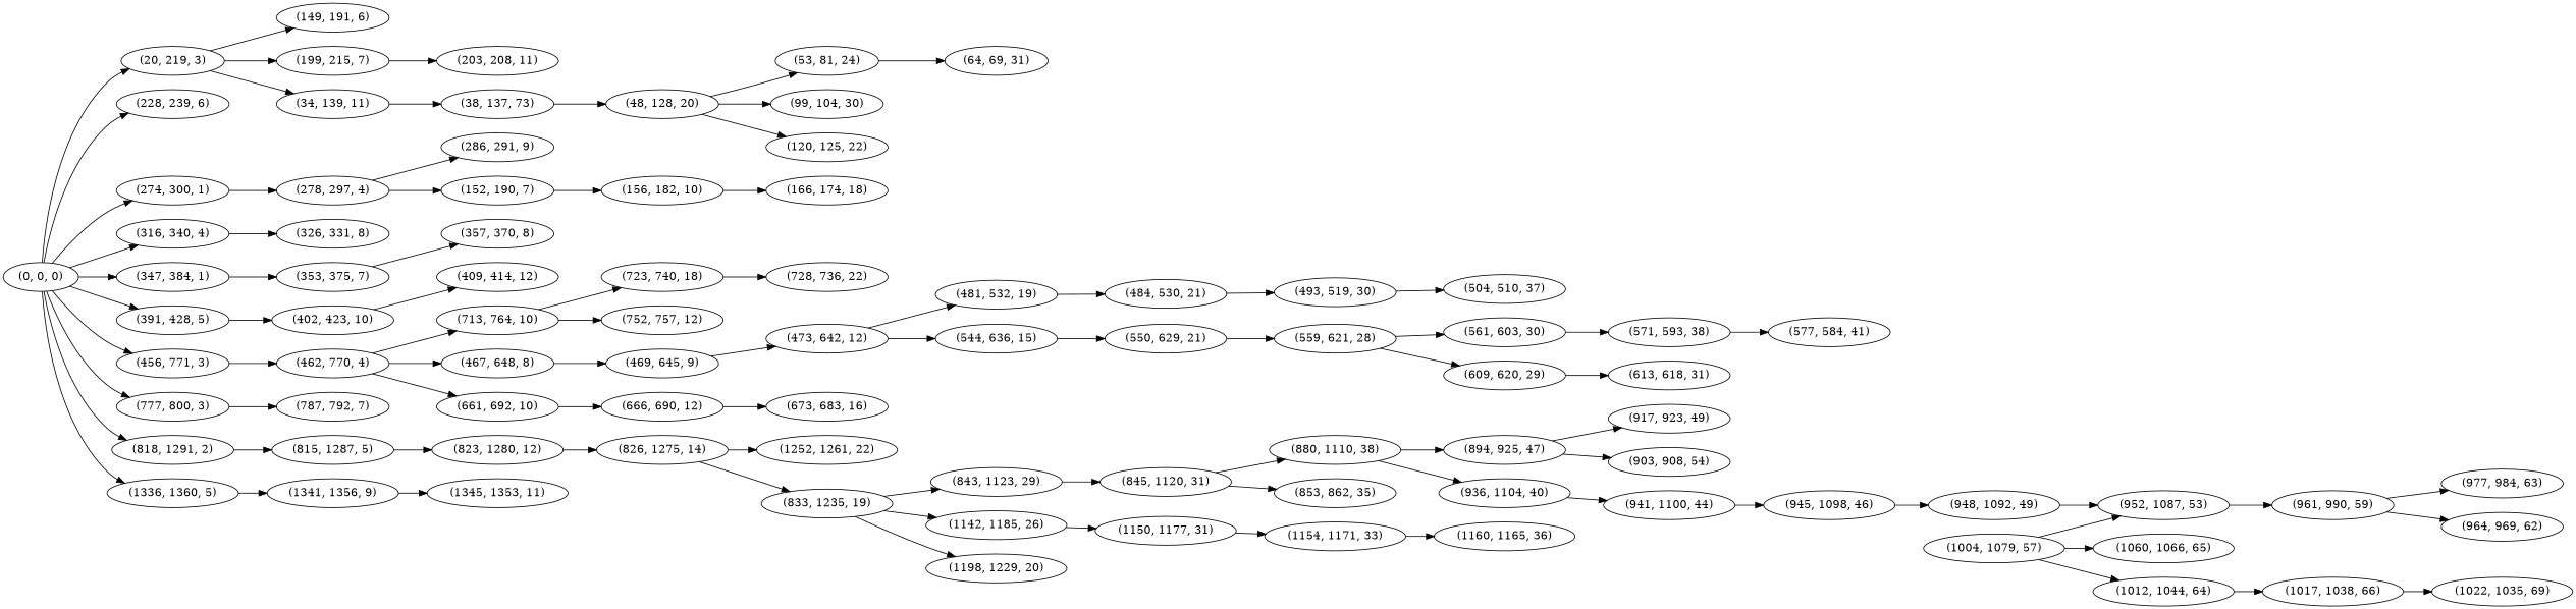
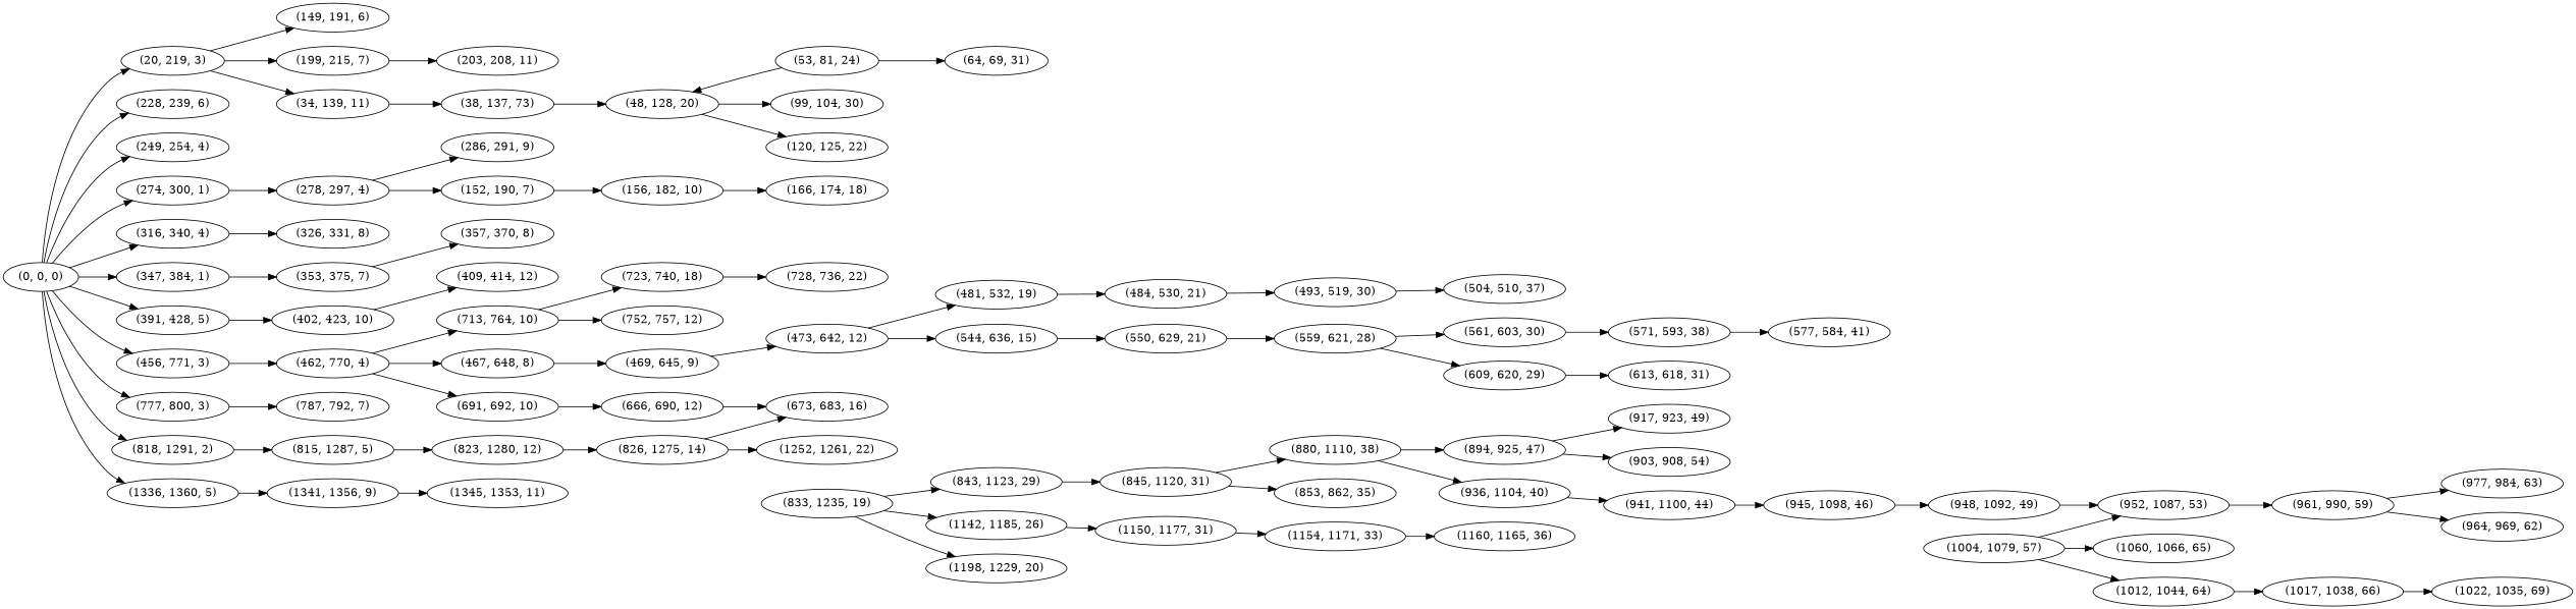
  digraph {
    rankdir=LR
    "(0, 0, 0)"
    "(20, 219, 3)"
    "(228, 239, 6)"
+   "(249, 254, 4)"
    "(274, 300, 1)"
    "(316, 340, 4)"
    "(347, 384, 1)"
    "(391, 428, 5)"
    "(456, 771, 3)"
    "(777, 800, 3)"
    n11 [label="(818, 1291, 2)"]
    "(1336, 1360, 5)"
    "(34, 139, 11)"
    "(149, 191, 6)"
    "(199, 215, 7)"
    "(278, 297, 4)"
    "(326, 331, 8)"
    "(353, 375, 7)"
    "(402, 423, 10)"
    "(462, 770, 4)"
    "(787, 792, 7)"
    "(815, 1287, 5)"
    "(1341, 1356, 9)"
    n24 [label="(38, 137, 73)"]
    "(203, 208, 11)"
    "(48, 128, 20)"
    "(53, 81, 24)"
    "(99, 104, 30)"
    "(120, 125, 22)"
    "(64, 69, 31)"
    "(152, 190, 7)"
    "(156, 182, 10)"
    "(166, 174, 18)"
    "(286, 291, 9)"
    "(357, 370, 8)"
    "(409, 414, 12)"
    "(467, 648, 8)"
-   "(661, 692, 10)"
+   "(661, 692, 10)" [label="(691, 692, 10)"]
    "(713, 764, 10)"
    "(469, 645, 9)"
    "(666, 690, 12)"
    "(723, 740, 18)"
    "(752, 757, 12)"
    "(473, 642, 12)"
    "(481, 532, 19)"
    "(544, 636, 15)"
    "(484, 530, 21)"
    "(550, 629, 21)"
    "(493, 519, 30)"
    "(504, 510, 37)"
    "(559, 621, 28)"
    "(561, 603, 30)"
    "(609, 620, 29)"
    "(571, 593, 38)"
    "(613, 618, 31)"
    "(577, 584, 41)"
    "(673, 683, 16)"
    "(728, 736, 22)"
    "(823, 1280, 12)"
    "(826, 1275, 14)"
    "(833, 1235, 19)"
    "(1252, 1261, 22)"
    "(843, 1123, 29)"
    "(1142, 1185, 26)"
    "(1198, 1229, 20)"
    "(845, 1120, 31)"
    "(1150, 1177, 31)"
    "(853, 862, 35)"
    "(880, 1110, 38)"
    "(894, 925, 47)"
    "(936, 1104, 40)"
    "(903, 908, 54)"
    "(917, 923, 49)"
    "(941, 1100, 44)"
    "(945, 1098, 46)"
    "(948, 1092, 49)"
    "(952, 1087, 53)"
    "(961, 990, 59)"
    "(964, 969, 62)"
    "(977, 984, 63)"
    "(1004, 1079, 57)"
    "(1012, 1044, 64)"
    "(1060, 1066, 65)"
    "(1017, 1038, 66)"
    "(1022, 1035, 69)"
    "(1154, 1171, 33)"
    "(1160, 1165, 36)"
    "(1345, 1353, 11)"
    "(0, 0, 0)" -> "(20, 219, 3)"
    "(0, 0, 0)" -> "(228, 239, 6)"
+   "(0, 0, 0)" -> "(249, 254, 4)"
    "(0, 0, 0)" -> "(274, 300, 1)"
    "(0, 0, 0)" -> "(316, 340, 4)"
    "(0, 0, 0)" -> "(347, 384, 1)"
    "(0, 0, 0)" -> "(391, 428, 5)"
    "(0, 0, 0)" -> "(456, 771, 3)"
    "(0, 0, 0)" -> "(777, 800, 3)"
    "(0, 0, 0)" -> n11
    "(0, 0, 0)" -> "(1336, 1360, 5)"
    "(20, 219, 3)" -> "(34, 139, 11)"
    "(20, 219, 3)" -> "(149, 191, 6)"
    "(20, 219, 3)" -> "(199, 215, 7)"
    "(274, 300, 1)" -> "(278, 297, 4)"
    "(316, 340, 4)" -> "(326, 331, 8)"
    "(347, 384, 1)" -> "(353, 375, 7)"
    "(391, 428, 5)" -> "(402, 423, 10)"
    "(456, 771, 3)" -> "(462, 770, 4)"
    "(777, 800, 3)" -> "(787, 792, 7)"
    n11 -> "(815, 1287, 5)"
    "(1336, 1360, 5)" -> "(1341, 1356, 9)"
    "(34, 139, 11)" -> n24
    "(199, 215, 7)" -> "(203, 208, 11)"
    "(278, 297, 4)" -> "(152, 190, 7)"
    "(278, 297, 4)" -> "(286, 291, 9)"
    "(353, 375, 7)" -> "(357, 370, 8)"
    "(402, 423, 10)" -> "(409, 414, 12)"
    "(462, 770, 4)" -> "(467, 648, 8)"
    "(462, 770, 4)" -> "(661, 692, 10)"
    "(462, 770, 4)" -> "(713, 764, 10)"
    "(815, 1287, 5)" -> "(823, 1280, 12)"
    "(1341, 1356, 9)" -> "(1345, 1353, 11)"
    n24 -> "(48, 128, 20)"
-   "(48, 128, 20)" -> "(53, 81, 24)"
+   "(53, 81, 24)" -> "(48, 128, 20)"
    "(48, 128, 20)" -> "(99, 104, 30)"
    "(48, 128, 20)" -> "(120, 125, 22)"
    "(53, 81, 24)" -> "(64, 69, 31)"
    "(152, 190, 7)" -> "(156, 182, 10)"
    "(156, 182, 10)" -> "(166, 174, 18)"
    "(467, 648, 8)" -> "(469, 645, 9)"
    "(661, 692, 10)" -> "(666, 690, 12)"
    "(713, 764, 10)" -> "(723, 740, 18)"
    "(713, 764, 10)" -> "(752, 757, 12)"
    "(469, 645, 9)" -> "(473, 642, 12)"
    "(666, 690, 12)" -> "(673, 683, 16)"
    "(723, 740, 18)" -> "(728, 736, 22)"
    "(473, 642, 12)" -> "(481, 532, 19)"
    "(473, 642, 12)" -> "(544, 636, 15)"
    "(481, 532, 19)" -> "(484, 530, 21)"
    "(544, 636, 15)" -> "(550, 629, 21)"
    "(484, 530, 21)" -> "(493, 519, 30)"
    "(550, 629, 21)" -> "(559, 621, 28)"
    "(493, 519, 30)" -> "(504, 510, 37)"
    "(559, 621, 28)" -> "(561, 603, 30)"
    "(559, 621, 28)" -> "(609, 620, 29)"
    "(561, 603, 30)" -> "(571, 593, 38)"
    "(609, 620, 29)" -> "(613, 618, 31)"
    "(571, 593, 38)" -> "(577, 584, 41)"
    "(823, 1280, 12)" -> "(826, 1275, 14)"
-   "(826, 1275, 14)" -> "(833, 1235, 19)"
+   "(826, 1275, 14)" -> "(673, 683, 16)"
    "(826, 1275, 14)" -> "(1252, 1261, 22)"
    "(833, 1235, 19)" -> "(843, 1123, 29)"
    "(833, 1235, 19)" -> "(1142, 1185, 26)"
    "(833, 1235, 19)" -> "(1198, 1229, 20)"
    "(843, 1123, 29)" -> "(845, 1120, 31)"
    "(1142, 1185, 26)" -> "(1150, 1177, 31)"
    "(845, 1120, 31)" -> "(853, 862, 35)"
    "(845, 1120, 31)" -> "(880, 1110, 38)"
    "(1150, 1177, 31)" -> "(1154, 1171, 33)"
    "(880, 1110, 38)" -> "(894, 925, 47)"
    "(880, 1110, 38)" -> "(936, 1104, 40)"
    "(894, 925, 47)" -> "(903, 908, 54)"
    "(894, 925, 47)" -> "(917, 923, 49)"
    "(936, 1104, 40)" -> "(941, 1100, 44)"
    "(941, 1100, 44)" -> "(945, 1098, 46)"
    "(945, 1098, 46)" -> "(948, 1092, 49)"
    "(948, 1092, 49)" -> "(952, 1087, 53)"
    "(952, 1087, 53)" -> "(961, 990, 59)"
    "(961, 990, 59)" -> "(964, 969, 62)"
    "(961, 990, 59)" -> "(977, 984, 63)"
    "(1004, 1079, 57)" -> "(952, 1087, 53)"
    "(1004, 1079, 57)" -> "(1012, 1044, 64)"
    "(1004, 1079, 57)" -> "(1060, 1066, 65)"
    "(1012, 1044, 64)" -> "(1017, 1038, 66)"
    "(1017, 1038, 66)" -> "(1022, 1035, 69)"
    "(1154, 1171, 33)" -> "(1160, 1165, 36)"
  }
